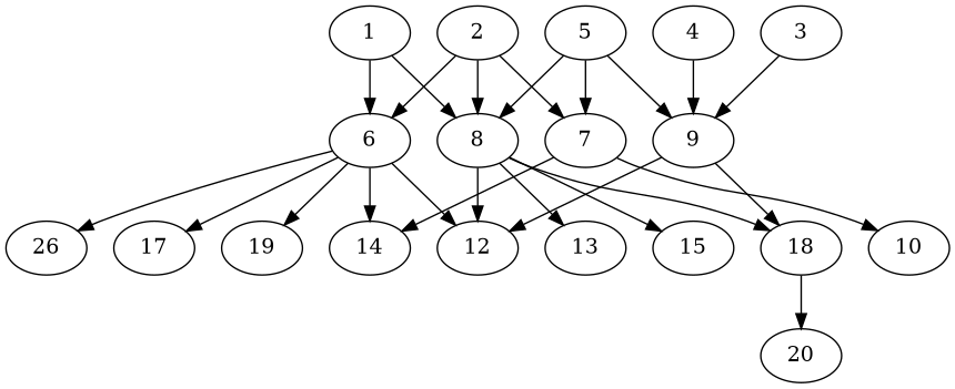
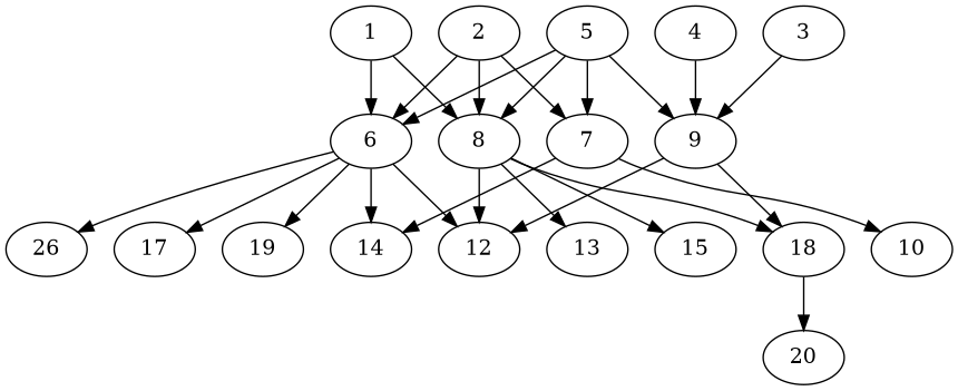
  digraph {
    node [alpha=0.16]
    1 [alpha=0.03 expect_size=34278400]
    6 [alpha=0.07 expect_size=12962816]
    8 [expect_size=6410240]
    12 [alpha=0.12 expect_size=5435392]
    14 [alpha=0.19 expect_size=18709504]
    n6 [alpha=0.02 expect_size=7990272 label=26]
    17 [alpha=0.08 expect_size=25494528]
    19 [alpha=0.04 expect_size=47668224]
    13 [expect_size=15833088]
    15 [alpha=0.08 expect_size=51033088]
    18 [alpha=0.08 expect_size=9381888]
    20 [alpha=0.01 expect_size=45642752]
    2 [alpha=0.04 expect_size=42854400]
    7 [alpha=0.13 expect_size=45871104]
    10 [expect_size=20405248]
    3 [alpha=0.01 expect_size=27480064]
    9 [alpha=0.19 expect_size=14028800]
    4 [alpha=0.14 expect_size=35432448]
    5 [alpha=0.02 expect_size=7542784]
    1 -> 6
    1 -> 8
    6 -> 12
    6 -> 14
    6 -> n6
    6 -> 17
    6 -> 19
    8 -> 12
    8 -> 13
    8 -> 15
    8 -> 18
    18 -> 20
    2 -> 6
    2 -> 8
    2 -> 7
    7 -> 14
    7 -> 10
    3 -> 9
    9 -> 12
    9 -> 18
    4 -> 9
+   5 -> 6
    5 -> 8
    5 -> 7
    5 -> 9
  }
